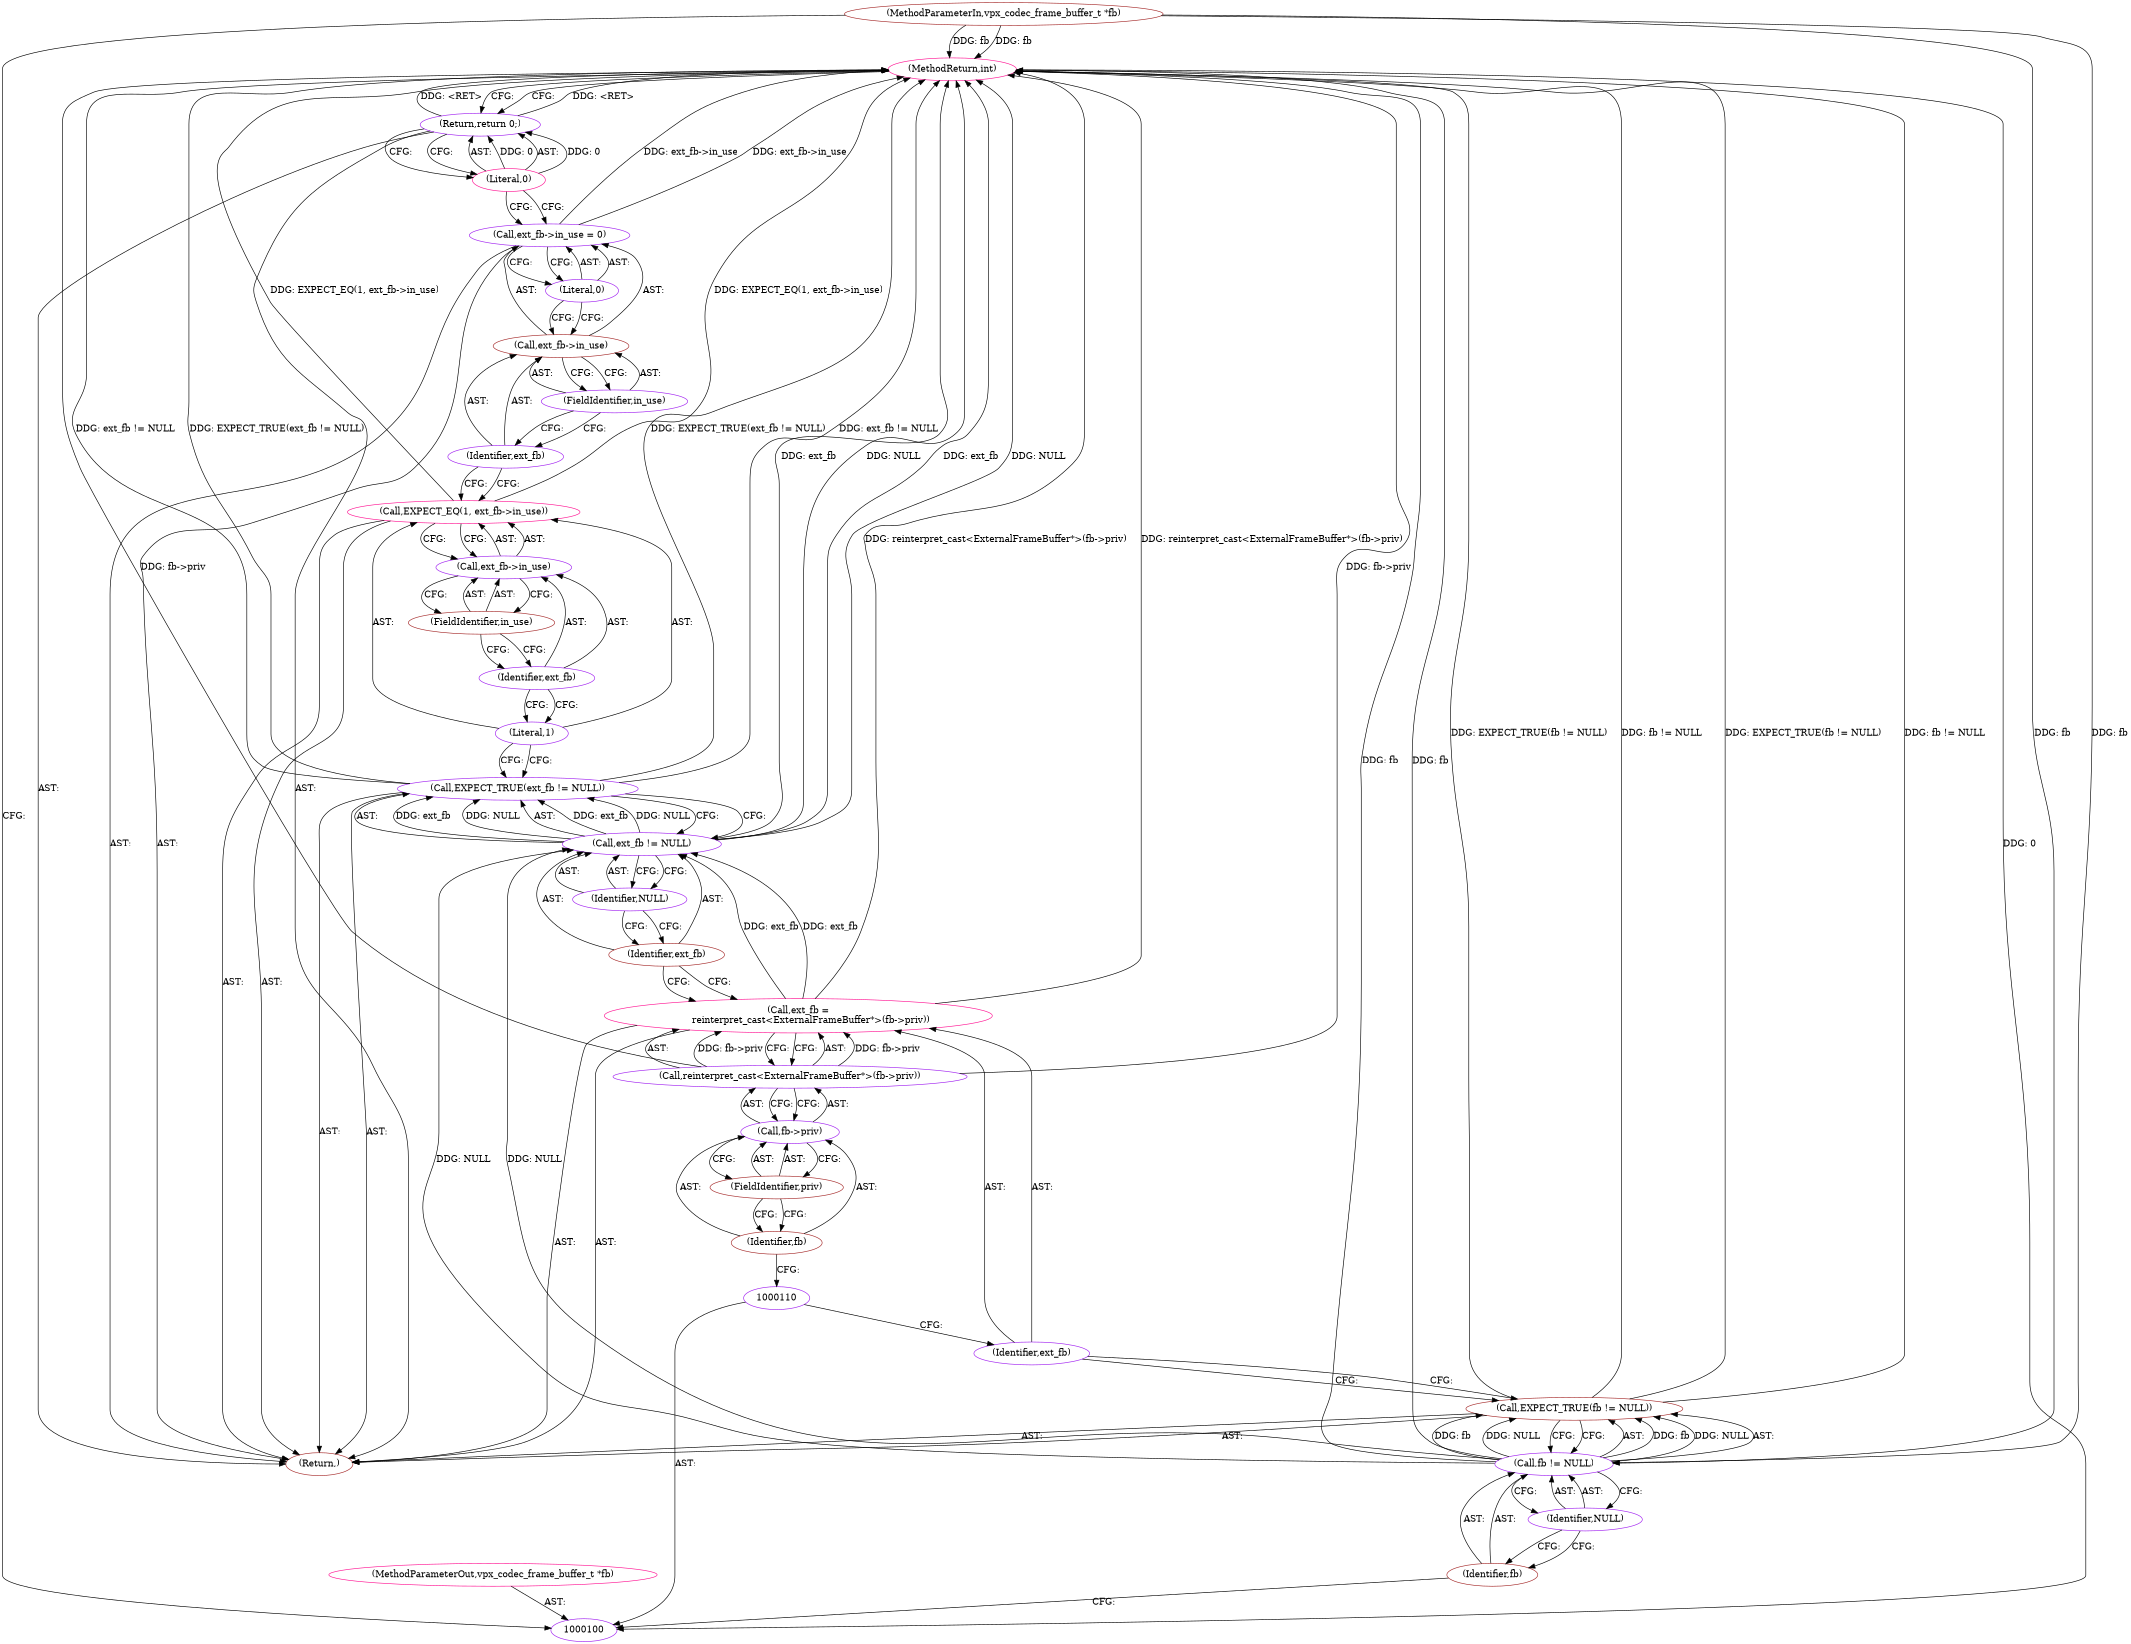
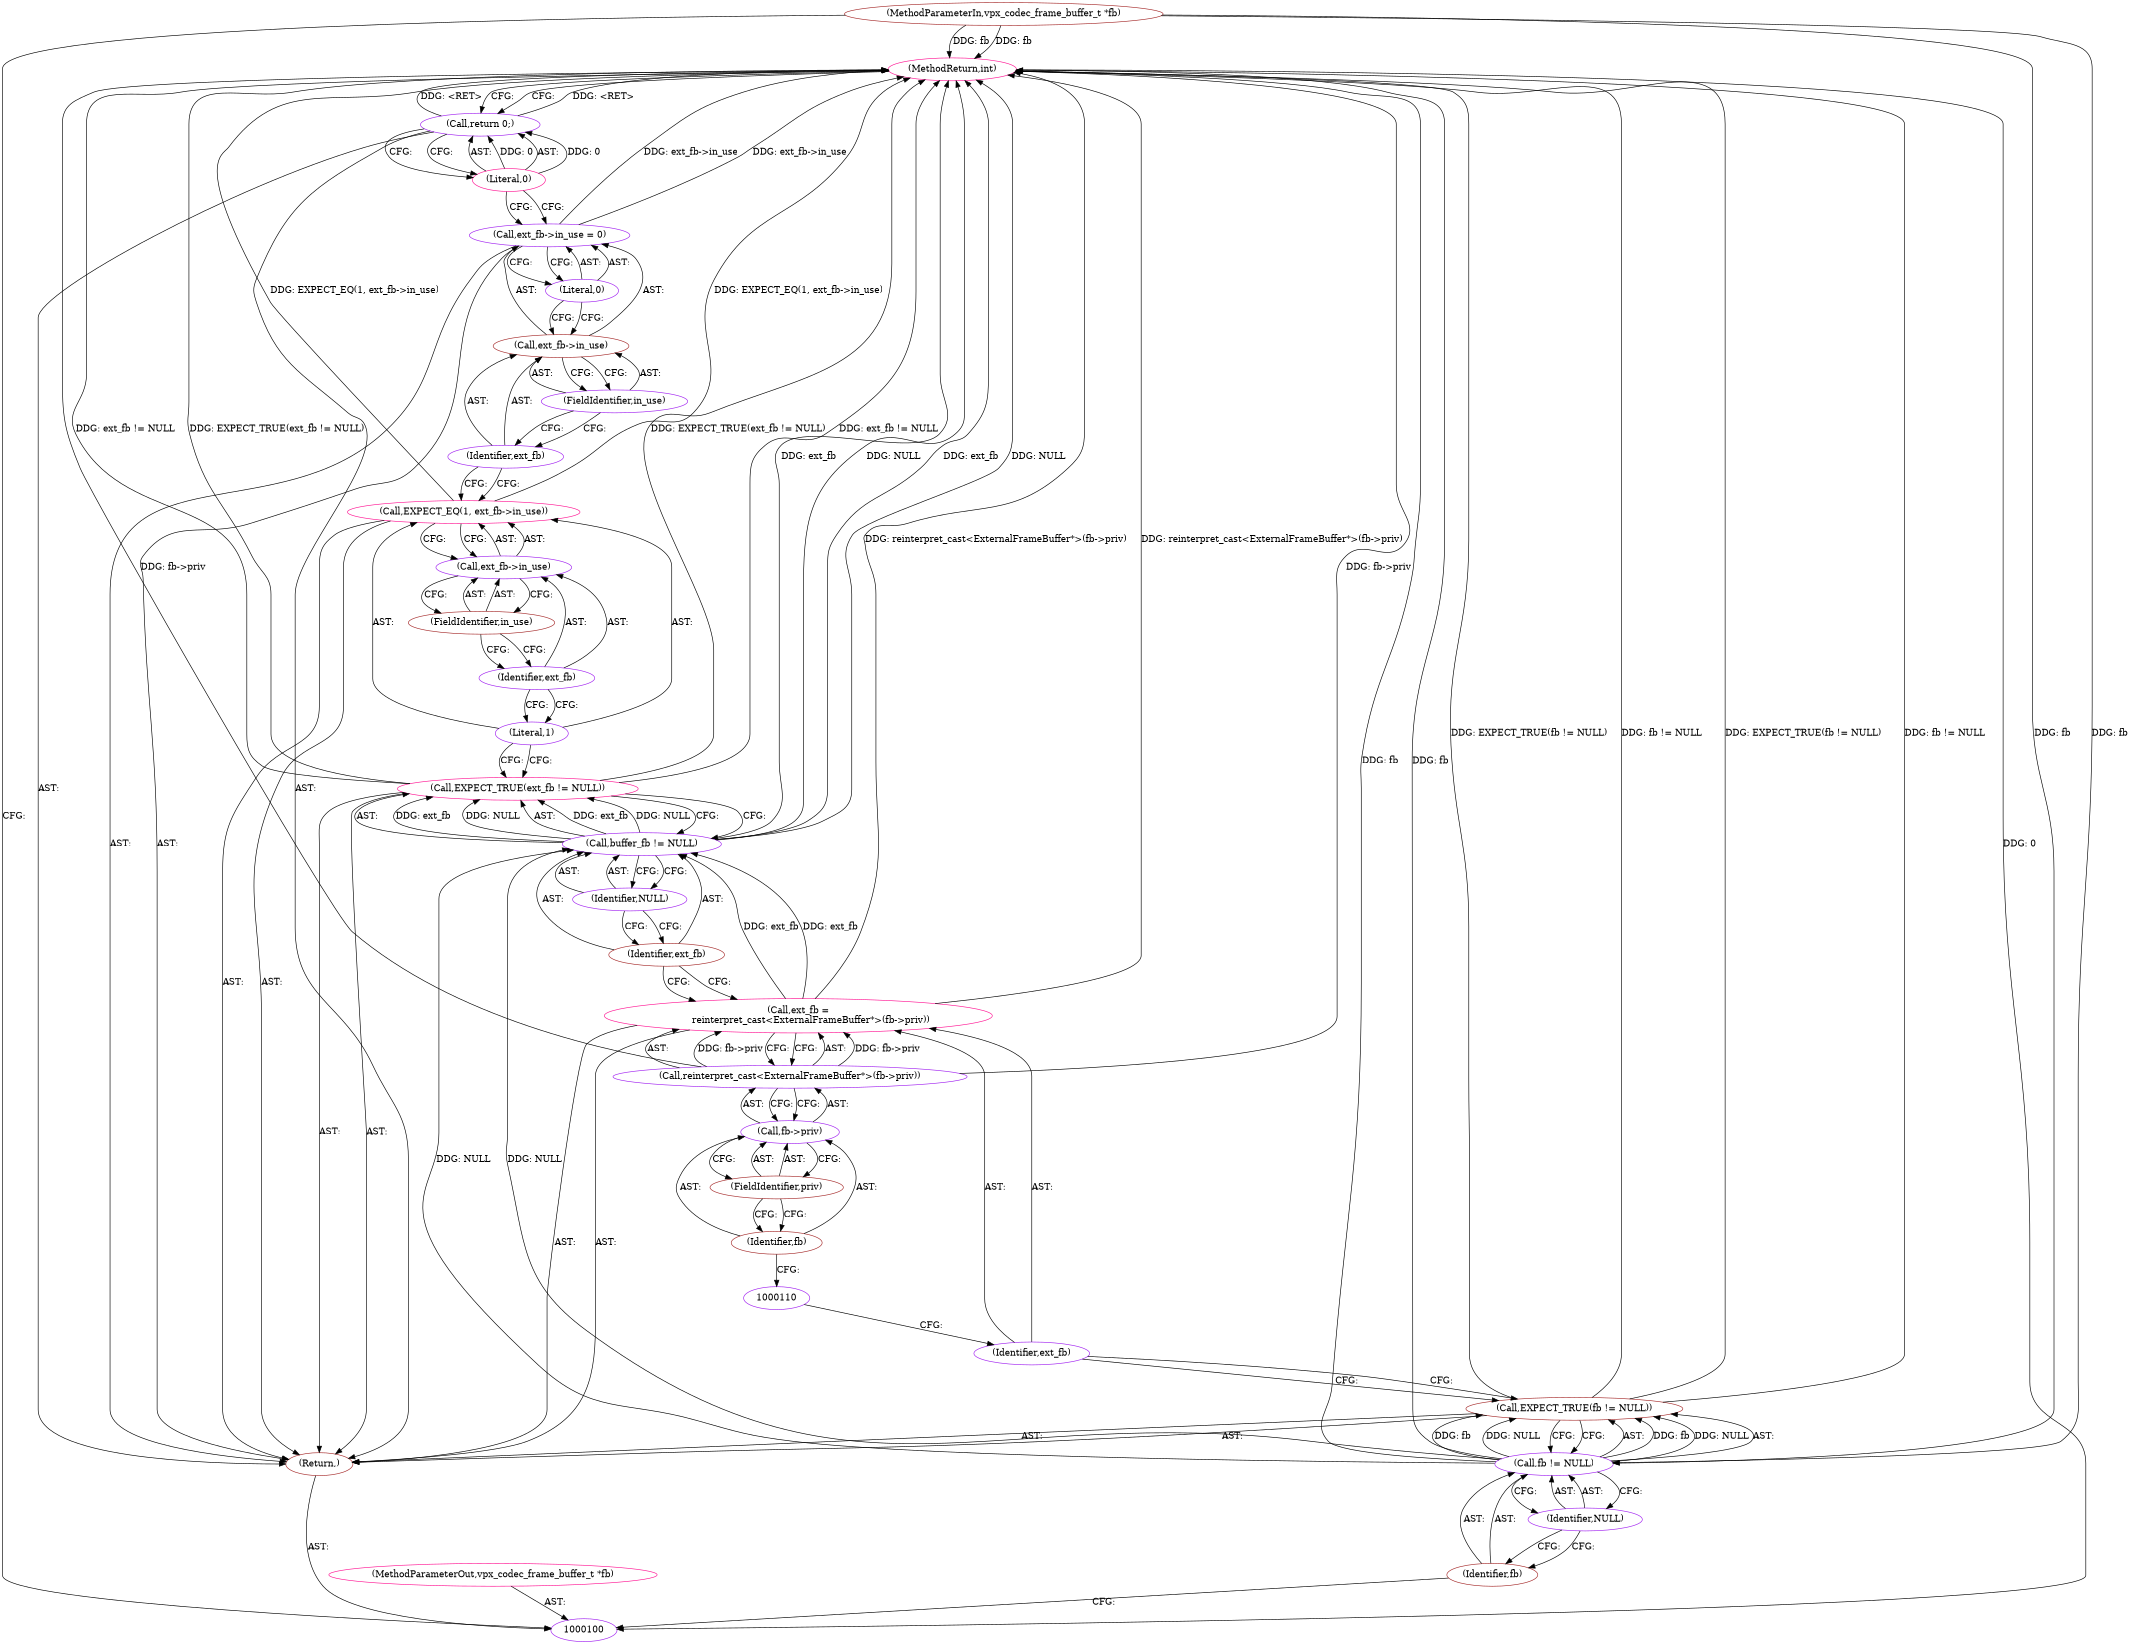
  digraph {
    node [color=purple]
    n1 [color=brown label="(MethodParameterIn,vpx_codec_frame_buffer_t *fb)"]
    n2 [color=deeppink label="(MethodReturn,int)"]
    n3 [label="(Call,fb != NULL)"]
    1000100
-   n5 [label="(Return,return 0;)"]
+   n5 [label="(Call,return 0;)"]
    n6 [label="(Identifier,NULL)"]
    n7 [color=brown label="(Call,EXPECT_TRUE(fb != NULL))"]
-   n8 [label="(Call,ext_fb != NULL)"]
+   n8 [label="(Call,buffer_fb != NULL)"]
    n9 [color=deeppink label="(MethodParameterOut,vpx_codec_frame_buffer_t *fb)"]
    n10 [color=brown label="(Return,)"]
    n11 [color=deeppink label="(Literal,0)"]
    n12 [color=brown label="(Identifier,fb)"]
    n13 [label="(Identifier,NULL)"]
-   n14 [label="(Call,EXPECT_TRUE(ext_fb != NULL))"]
+   n14 [color=deeppink label="(Call,EXPECT_TRUE(ext_fb != NULL))"]
    n15 [color=deeppink label="(Call,ext_fb =\n         reinterpret_cast<ExternalFrameBuffer*>(fb->priv))"]
    n16 [label="(Call,reinterpret_cast<ExternalFrameBuffer*>(fb->priv))"]
    n17 [label="(Call,fb->priv)"]
    n18 [label="(Identifier,ext_fb)"]
    n19 [color=brown label="(FieldIdentifier,priv)"]
    n20 [color=brown label="(Identifier,fb)"]
    1000110
    n22 [color=brown label="(Identifier,ext_fb)"]
    n23 [label="(Literal,1)"]
    n24 [color=deeppink label="(Call,EXPECT_EQ(1, ext_fb->in_use))"]
    n25 [label="(Call,ext_fb->in_use)"]
    n26 [color=brown label="(FieldIdentifier,in_use)"]
    n27 [label="(Identifier,ext_fb)"]
    n28 [label="(FieldIdentifier,in_use)"]
    n29 [color=brown label="(Call,ext_fb->in_use)"]
    n30 [label="(Identifier,ext_fb)"]
    n31 [label="(Call,ext_fb->in_use = 0)"]
    n32 [label="(Literal,0)"]
    n1 -> n2 [label="DDG: fb"]
    n1 -> n2 [label="DDG: fb"]
    n1 -> n3 [label="DDG: fb"]
    n1 -> n3 [label="DDG: fb"]
    n1 -> 1000100 [label="CFG: "]
    n2 -> 1000100 [label="DDG: 0"]
    n2 -> n5 [label="CFG: "]
    n2 -> n5 [label="CFG: "]
    n3 -> n2 [label="DDG: fb"]
    n3 -> n2 [label="DDG: fb"]
    n3 -> n6 [label="CFG: "]
    n3 -> n6 [label="CFG: "]
    n3 -> n7 [label="AST: "]
    n3 -> n7 [label="DDG: fb"]
    n3 -> n7 [label="DDG: NULL"]
    n3 -> n7 [label="AST: "]
    n3 -> n7 [label="DDG: fb"]
    n3 -> n7 [label="DDG: NULL"]
    n3 -> n8 [label="DDG: NULL"]
    n3 -> n8 [label="DDG: NULL"]
    n5 -> n2 [label="DDG: <RET>"]
    n5 -> n2 [label="DDG: <RET>"]
    n5 -> n10 [label="AST: "]
    n5 -> n10 [label="AST: "]
    n5 -> n11 [label="CFG: "]
    n5 -> n11 [label="CFG: "]
    n6 -> n3 [label="AST: "]
    n6 -> n3 [label="AST: "]
    n6 -> n12 [label="CFG: "]
    n6 -> n12 [label="CFG: "]
    n7 -> n2 [label="DDG: fb != NULL"]
    n7 -> n2 [label="DDG: EXPECT_TRUE(fb != NULL)"]
    n7 -> n2 [label="DDG: fb != NULL"]
    n7 -> n2 [label="DDG: EXPECT_TRUE(fb != NULL)"]
    n7 -> n3 [label="CFG: "]
    n7 -> n3 [label="CFG: "]
    n7 -> n10 [label="AST: "]
    n7 -> n10 [label="AST: "]
    n8 -> n2 [label="DDG: NULL"]
    n8 -> n2 [label="DDG: ext_fb"]
    n8 -> n2 [label="DDG: NULL"]
    n8 -> n2 [label="DDG: ext_fb"]
    n8 -> n13 [label="CFG: "]
    n8 -> n13 [label="CFG: "]
    n8 -> n14 [label="AST: "]
    n8 -> n14 [label="DDG: ext_fb"]
    n8 -> n14 [label="DDG: NULL"]
    n8 -> n14 [label="AST: "]
    n8 -> n14 [label="DDG: ext_fb"]
    n8 -> n14 [label="DDG: NULL"]
    n9 -> 1000100 [label="AST: "]
-   1000110 -> 1000100 [label="AST: "]
+   n10 -> 1000100 [label="AST: "]
    n11 -> n5 [label="AST: "]
    n11 -> n5 [label="DDG: 0"]
    n11 -> n5 [label="AST: "]
    n11 -> n5 [label="DDG: 0"]
    n11 -> n31 [label="CFG: "]
    n11 -> n31 [label="CFG: "]
    n12 -> n3 [label="AST: "]
    n12 -> n3 [label="AST: "]
    n12 -> 1000100 [label="CFG: "]
    n13 -> n8 [label="AST: "]
    n13 -> n8 [label="AST: "]
    n13 -> n22 [label="CFG: "]
    n13 -> n22 [label="CFG: "]
    n14 -> n2 [label="DDG: EXPECT_TRUE(ext_fb != NULL)"]
    n14 -> n2 [label="DDG: ext_fb != NULL"]
    n14 -> n2 [label="DDG: EXPECT_TRUE(ext_fb != NULL)"]
    n14 -> n2 [label="DDG: ext_fb != NULL"]
    n14 -> n8 [label="CFG: "]
    n14 -> n8 [label="CFG: "]
    n14 -> n10 [label="AST: "]
    n14 -> n10 [label="AST: "]
    n15 -> n2 [label="DDG: reinterpret_cast<ExternalFrameBuffer*>(fb->priv)"]
    n15 -> n2 [label="DDG: reinterpret_cast<ExternalFrameBuffer*>(fb->priv)"]
    n15 -> n8 [label="DDG: ext_fb"]
    n15 -> n8 [label="DDG: ext_fb"]
    n15 -> n10 [label="AST: "]
    n15 -> n10 [label="AST: "]
    n15 -> n16 [label="CFG: "]
    n15 -> n16 [label="CFG: "]
    n16 -> n2 [label="DDG: fb->priv"]
    n16 -> n2 [label="DDG: fb->priv"]
    n16 -> n15 [label="AST: "]
    n16 -> n15 [label="DDG: fb->priv"]
    n16 -> n15 [label="AST: "]
    n16 -> n15 [label="DDG: fb->priv"]
    n16 -> n17 [label="CFG: "]
    n16 -> n17 [label="CFG: "]
    n17 -> n16 [label="AST: "]
    n17 -> n16 [label="AST: "]
    n17 -> n19 [label="CFG: "]
    n17 -> n19 [label="CFG: "]
    n18 -> n7 [label="CFG: "]
    n18 -> n7 [label="CFG: "]
    n18 -> n15 [label="AST: "]
    n18 -> n15 [label="AST: "]
    n19 -> n17 [label="AST: "]
    n19 -> n17 [label="AST: "]
    n19 -> n20 [label="CFG: "]
    n19 -> n20 [label="CFG: "]
    n20 -> n17 [label="AST: "]
    n20 -> n17 [label="AST: "]
    n20 -> 1000110 [label="CFG: "]
    1000110 -> n18 [label="CFG: "]
    n22 -> n8 [label="AST: "]
    n22 -> n8 [label="AST: "]
    n22 -> n15 [label="CFG: "]
    n22 -> n15 [label="CFG: "]
    n23 -> n14 [label="CFG: "]
    n23 -> n14 [label="CFG: "]
    n23 -> n24 [label="AST: "]
    n23 -> n24 [label="AST: "]
    n24 -> n2 [label="DDG: EXPECT_EQ(1, ext_fb->in_use)"]
    n24 -> n2 [label="DDG: EXPECT_EQ(1, ext_fb->in_use)"]
    n24 -> n10 [label="AST: "]
    n24 -> n10 [label="AST: "]
    n24 -> n25 [label="CFG: "]
    n24 -> n25 [label="CFG: "]
    n25 -> n24 [label="AST: "]
    n25 -> n24 [label="AST: "]
    n25 -> n26 [label="CFG: "]
    n25 -> n26 [label="CFG: "]
    n26 -> n25 [label="AST: "]
    n26 -> n25 [label="AST: "]
    n26 -> n27 [label="CFG: "]
    n26 -> n27 [label="CFG: "]
    n27 -> n23 [label="CFG: "]
    n27 -> n23 [label="CFG: "]
    n27 -> n25 [label="AST: "]
    n27 -> n25 [label="AST: "]
    n28 -> n29 [label="AST: "]
    n28 -> n29 [label="AST: "]
    n28 -> n30 [label="CFG: "]
    n28 -> n30 [label="CFG: "]
    n29 -> n28 [label="CFG: "]
    n29 -> n28 [label="CFG: "]
    n29 -> n31 [label="AST: "]
    n29 -> n31 [label="AST: "]
    n30 -> n24 [label="CFG: "]
    n30 -> n24 [label="CFG: "]
    n30 -> n29 [label="AST: "]
    n30 -> n29 [label="AST: "]
    n31 -> n2 [label="DDG: ext_fb->in_use"]
    n31 -> n2 [label="DDG: ext_fb->in_use"]
    n31 -> n10 [label="AST: "]
    n31 -> n10 [label="AST: "]
    n31 -> n32 [label="CFG: "]
    n31 -> n32 [label="CFG: "]
    n32 -> n29 [label="CFG: "]
    n32 -> n29 [label="CFG: "]
    n32 -> n31 [label="AST: "]
    n32 -> n31 [label="AST: "]
  }
